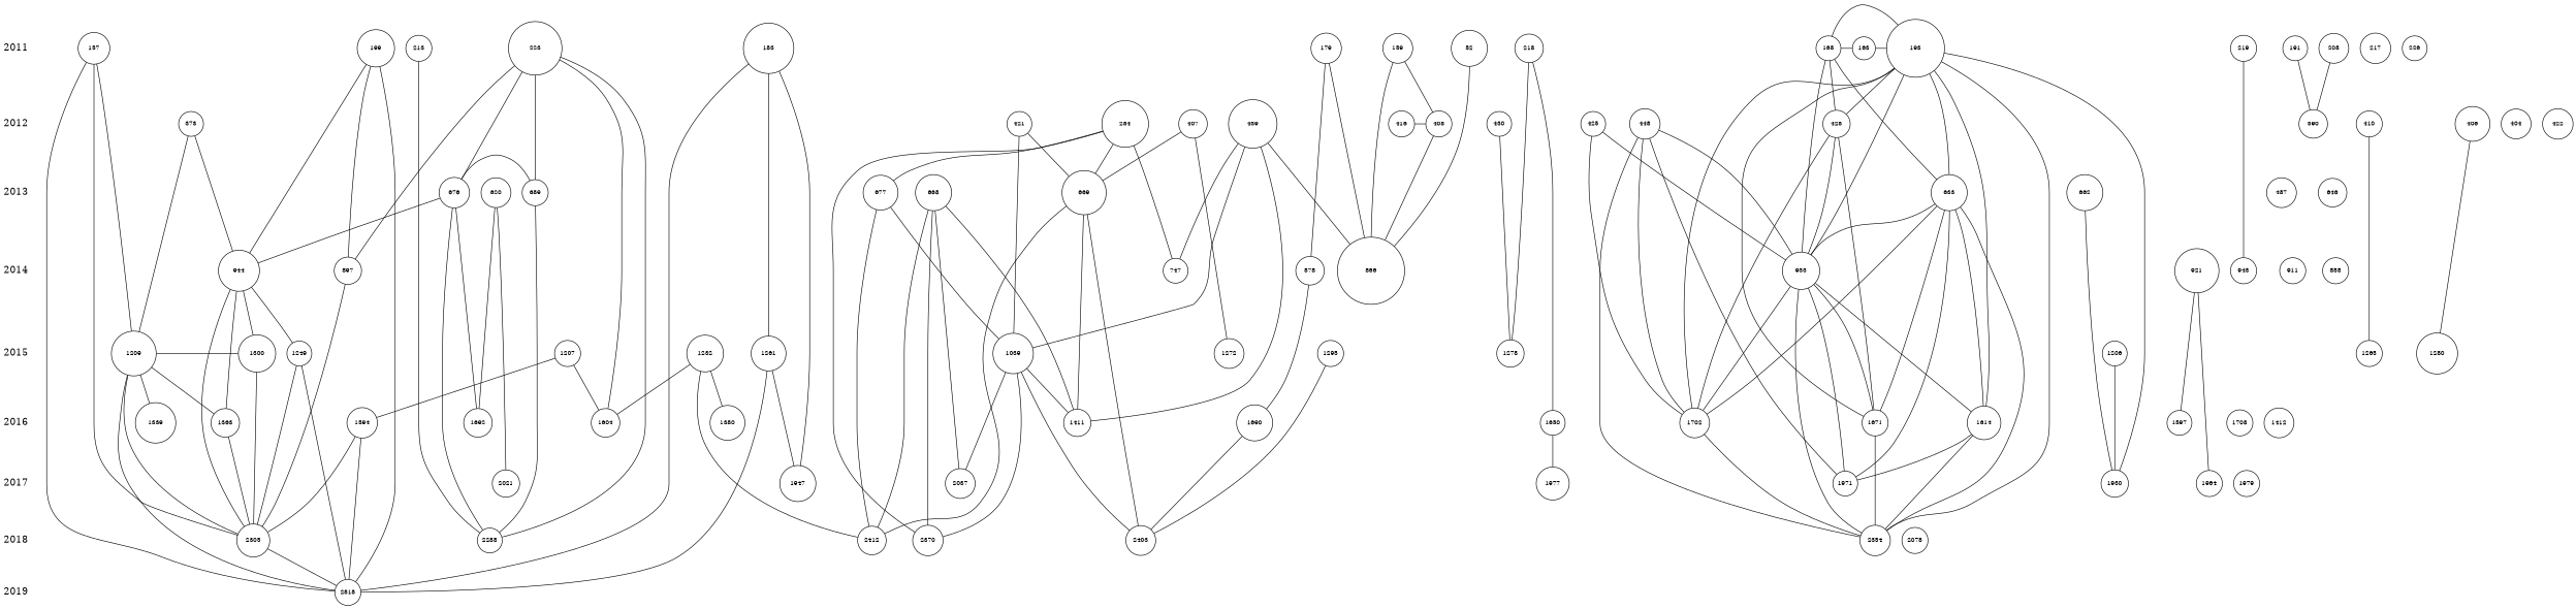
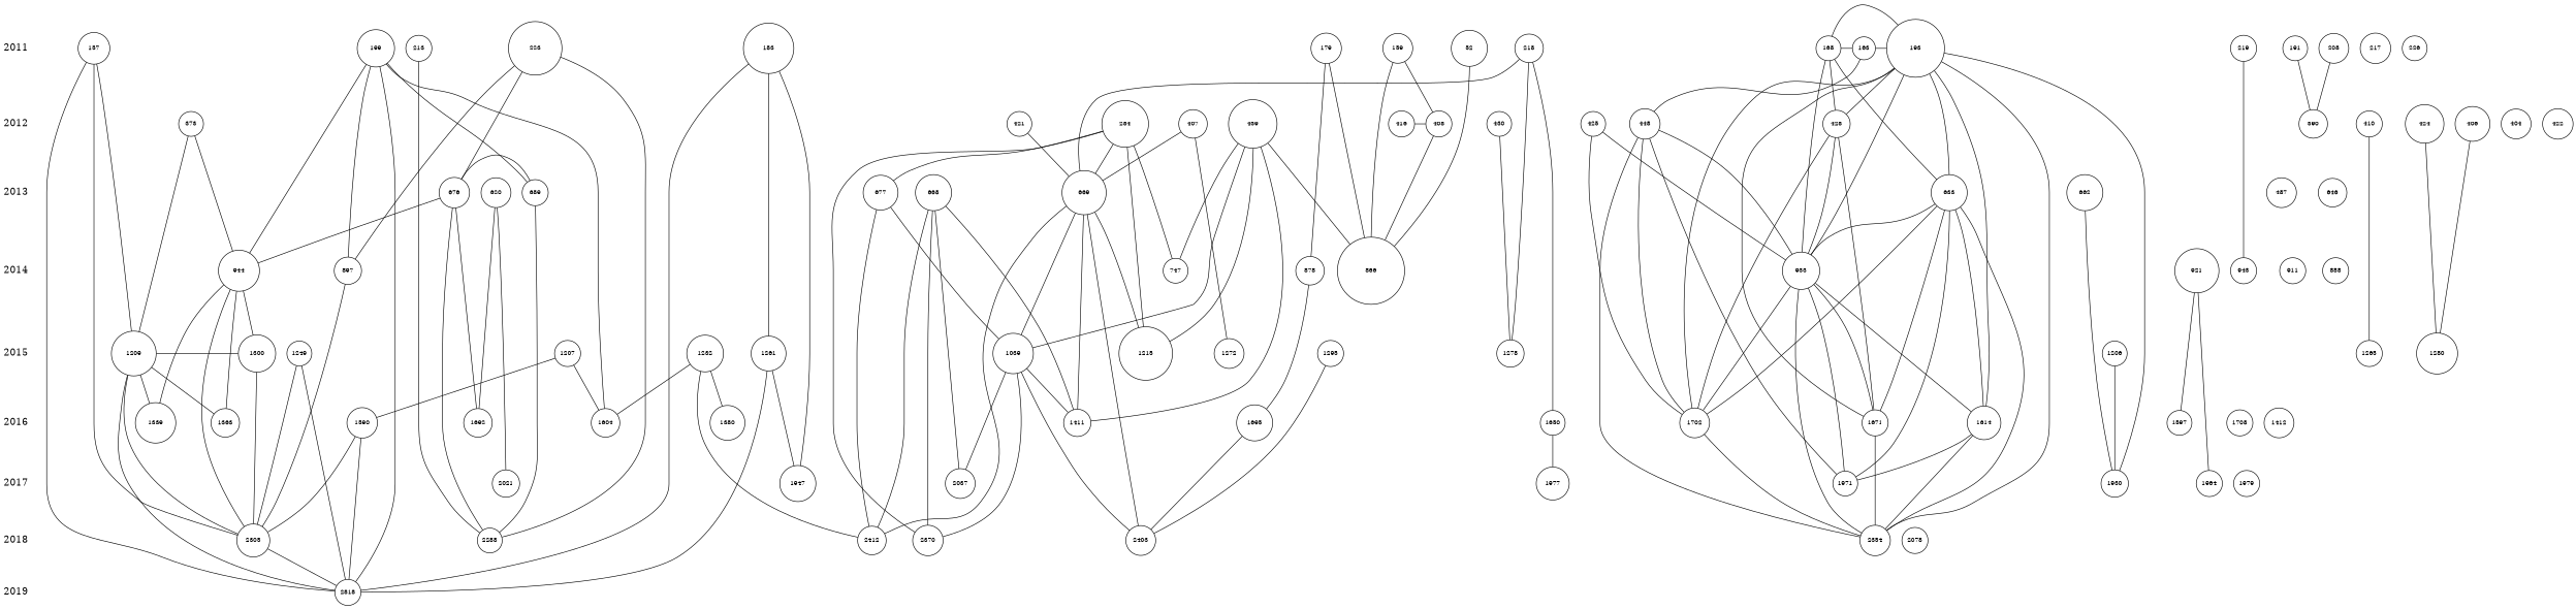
  digraph {
    node [fixedsize=true fontsize=10 rank=2011 shape=circle]
    edge [arrowhead=none arrowsize=1 arrowtail=normal]
    n1 [fontsize=15 height=0.2363 label=2019 margin=0 rank=2019 shape=plaintext width=0.58333296]
    n2 [height=0.579500556964692 label=2818 rank=2019 width=0.579500556964692]
    n3 [fontsize=15 height=0.2363 label=2016 margin=0 rank=2016 shape=plaintext width=0.58333296]
    n4 [height=0.6077853116641 label=1411 rank=2016 width=0.6077853116641]
    n5 [height=0.660732293882405 label=1702 rank=2016 width=0.660732293882405]
    n6 [height=0.755576284956099 label=1614 rank=2016 width=0.755576284956099]
    n7 [height=0.579500556964692 label=1671 rank=2016 width=0.579500556964692]
    n8 [height=0.634811054272738 label=1692 rank=2016 width=0.634811054272738]
    n9 [height=0.89775840249687 label=1339 rank=2016 width=0.89775840249687]
    n10 [height=0.634811054272738 label=1363 rank=2016 width=0.634811054272738]
    n11 [height=0.634811054272738 label=1604 rank=2016 width=0.634811054272738]
    n12 [height=0.777481583023224 label=1380 rank=2016 width=0.777481583023224]
    n13 [height=0.549762499603374 label=1597 rank=2016 width=0.549762499603374]
-   n14 [height=0.685674305870756 label=1594 rank=2016 width=0.685674305870756]
-   n15 [height=0.798786392906475 label=1690 rank=2016 width=0.798786392906475]
+   n14 [height=0.685674305870756 label=1590 rank=2016 width=0.685674305870756]
+   n15 [height=0.798786392906475 label=1695 rank=2016 width=0.798786392906475]
    n16 [height=0.549762499603374 label=1650 rank=2016 width=0.549762499603374]
    n17 [height=0.579500556964692 label=1708 rank=2016 width=0.579500556964692]
    n18 [height=0.660732293882405 label=1412 rank=2016 width=0.660732293882405]
    n19 [fontsize=15 height=0.2363 label=2018 margin=0 rank=2018 shape=plaintext width=0.58333296]
    n20 [height=0.685674305870756 label=2370 rank=2018 width=0.685674305870756]
    n21 [height=0.634811054272738 label=2412 rank=2018 width=0.634811054272738]
    n22 [height=0.660732293882405 label=2403 rank=2018 width=0.660732293882405]
    n23 [height=0.685674305870756 label=2354 rank=2018 width=0.685674305870756]
    n24 [height=0.549762499603374 label=2288 rank=2018 width=0.549762499603374]
    n25 [height=0.733016666137831 label=2305 rank=2018 width=0.733016666137831]
    n26 [height=0.579500556964692 label=2078 rank=2018 width=0.579500556964692]
    n27 [fontsize=15 height=0.2363 label=2014 margin=0 rank=2014 shape=plaintext width=0.58333296]
    n28 [height=0.579500556964692 label=943 rank=2014 width=0.579500556964692]
    n29 [height=1.5 label=866 rank=2014 width=1.5]
    n30 [height=0.839776089560196 label=933 rank=2014 width=0.839776089560196]
    n31 [height=0.549762499603374 label=747 rank=2014 width=0.549762499603374]
    n32 [height=0.916270832672289 label=944 rank=2014 width=0.916270832672289]
    n33 [height=0.6077853116641 label=897 rank=2014 width=0.6077853116641]
    n34 [height=0.579500556964692 label=911 rank=2014 width=0.579500556964692]
    n35 [height=0.634811054272738 label=878 rank=2014 width=0.634811054272738]
    n36 [height=0.986853888382128 label=921 rank=2014 width=0.986853888382128]
    n37 [height=0.579500556964692 label=888 rank=2014 width=0.579500556964692]
    n38 [fontsize=15 height=0.2363 label=2017 margin=0 rank=2017 shape=plaintext width=0.58333296]
    n39 [height=0.660732293882405 label=2037 rank=2017 width=0.660732293882405]
    n40 [height=0.549762499603374 label=1971 rank=2017 width=0.549762499603374]
    n41 [height=0.6077853116641 label=1930 rank=2017 width=0.6077853116641]
    n42 [height=0.6077853116641 label=2021 rank=2017 width=0.6077853116641]
    n43 [height=0.579500556964692 label=1964 rank=2017 width=0.579500556964692]
    n44 [height=0.798786392906475 label=1947 rank=2017 width=0.798786392906475]
    n45 [height=0.733016666137831 label=1977 rank=2017 width=0.733016666137831]
    n46 [height=0.579500556964692 label=1979 rank=2017 width=0.579500556964692]
    n47 [fontsize=15 height=0.2363 label=2013 margin=0 rank=2013 shape=plaintext width=0.58333296]
    n48 [height=0.798786392906475 label=668 rank=2013 width=0.798786392906475]
    n49 [height=0.685674305870756 label=676 rank=2013 width=0.685674305870756]
    n50 [height=0.579500556964692 label=689 rank=2013 width=0.579500556964692]
    n51 [height=0.986853888382128 label=669 rank=2013 width=0.986853888382128]
    n52 [height=0.660732293882405 label=487 rank=2013 width=0.660732293882405]
    n53 [height=0.660732293882405 label=620 rank=2013 width=0.660732293882405]
    n54 [height=0.777481583023224 label=677 rank=2013 width=0.777481583023224]
    n55 [height=0.798786392906475 label=633 rank=2013 width=0.798786392906475]
    n56 [height=0.634811054272738 label=646 rank=2013 width=0.634811054272738]
    n57 [height=0.798786392906475 label=662 rank=2013 width=0.798786392906475]
    n58 [fontsize=15 height=0.2363 label=2011 margin=0 shape=plaintext width=0.58333296]
    n59 [height=0.549762499603374 label=191 width=0.549762499603374]
    n60 [height=0.839776089560196 label=199 width=0.839776089560196]
    n61 [height=0.579500556964692 label=219 width=0.579500556964692]
    n62 [height=0.685674305870756 label=179 width=0.685674305870756]
    n63 [height=0.579500556964692 label=213 width=0.579500556964692]
    n64 [height=0.685674305870756 label=217 width=0.685674305870756]
    n65 [height=0.518321055348816 label=163 width=0.518321055348816]
    n66 [height=1.29580263837204 label=193 width=1.29580263837204]
    n67 [height=1.12965455028742 label=183 width=1.12965455028742]
    n68 [height=0.549762499603374 label=226 width=0.549762499603374]
    n69 [height=0.660732293882405 label=208 width=0.660732293882405]
    n70 [height=0.549762499603374 label=168 width=0.549762499603374]
    n71 [height=1.18762273521267 label=223 width=1.18762273521267]
    n72 [height=0.709740335111076 label=157 width=0.709740335111076]
    n73 [height=0.634811054272738 label=218 width=0.634811054272738]
    n74 [height=0.660732293882405 label=159 width=0.660732293882405]
    n75 [height=0.798786392906475 label=52 width=0.798786392906475]
    n76 [fontsize=15 height=0.2363 label=2015 margin=0 rank=2015 shape=plaintext width=0.58333296]
    n77 [height=1.00372440767731 label=1209 rank=2015 width=1.00372440767731]
    n78 [height=0.839776089560196 label=1300 rank=2015 width=0.839776089560196]
    n79 [height=0.6077853116641 label=1278 rank=2015 width=0.6077853116641]
    n80 [height=0.579500556964692 label=1265 rank=2015 width=0.579500556964692]
    n81 [height=0.549762499603374 label=1249 rank=2015 width=0.549762499603374]
+   n82 [height=1.18762273521267 label=1215 rank=2015 width=1.18762273521267]
    n83 [height=0.819537547062229 label=1232 rank=2015 width=0.819537547062229]
    n84 [height=0.660732293882405 label=1272 rank=2015 width=0.660732293882405]
    n85 [height=0.579500556964692 label=1207 rank=2015 width=0.579500556964692]
    n86 [height=0.777481583023224 label=1261 rank=2015 width=0.777481583023224]
    n87 [height=0.89775840249687 label=1039 rank=2015 width=0.89775840249687]
    n88 [height=0.916270832672289 label=1280 rank=2015 width=0.916270832672289]
    n89 [height=0.549762499603374 label=1206 rank=2015 width=0.549762499603374]
    n90 [height=0.579500556964692 label=1295 rank=2015 width=0.579500556964692]
    n91 [fontsize=15 height=0.2363 label=2012 margin=0 rank=2012 shape=plaintext width=0.58333296]
    n92 [height=0.579500556964692 label=408 rank=2012 width=0.579500556964692]
    n93 [height=0.634811054272738 label=390 rank=2012 width=0.634811054272738]
    n94 [height=0.549762499603374 label=425 rank=2012 width=0.549762499603374]
    n95 [height=0.549762499603374 label=430 rank=2012 width=0.549762499603374]
    n96 [height=0.579500556964692 label=410 rank=2012 width=0.579500556964692]
    n97 [height=0.6077853116641 label=428 rank=2012 width=0.6077853116641]
    n98 [height=0.549762499603374 label=421 rank=2012 width=0.549762499603374]
    n99 [height=0.549762499603374 label=373 rank=2012 width=0.549762499603374]
    n100 [height=0.685674305870756 label=448 rank=2012 width=0.685674305870756]
    n101 [height=0.579500556964692 label=416 rank=2012 width=0.579500556964692]
+   n102 [height=0.859538230766528 label=424 rank=2012 width=0.859538230766528]
    n103 [height=1.08414626980328 label=439 rank=2012 width=1.08414626980328]
    n104 [height=0.634811054272738 label=407 rank=2012 width=0.634811054272738]
    n105 [height=0.777481583023224 label=406 rank=2012 width=0.777481583023224]
    n106 [height=0.660732293882405 label=404 rank=2012 width=0.660732293882405]
    n107 [height=1.03664211069763 label=284 rank=2012 width=1.03664211069763]
    n108 [height=0.685674305870756 label=422 rank=2012 width=0.685674305870756]
    subgraph sub_1 {
      rank=same
      n1
      n2
    }
    subgraph sub_2 {
      rank=same
      n3
      n4
      n5
      n6
      n7
      n8
      n9
      n10
      n11
      n12
      n13
      n14
      n15
      n16
      n17
      n18
    }
    subgraph sub_3 {
      rank=same
      n19
      n20
      n21
      n22
      n23
      n24
      n25
      n26
    }
    subgraph sub_4 {
      rank=same
      n27
      n28
      n29
      n30
      n31
      n32
      n33
      n34
      n35
      n36
      n37
    }
    subgraph sub_5 {
      rank=same
      n38
      n39
      n40
      n41
      n42
      n43
      n44
      n45
      n46
    }
    subgraph sub_6 {
      rank=same
      n47
      n48
      n49
      n50
      n51
      n52
      n53
      n54
      n55
      n56
      n57
    }
    subgraph sub_7 {
      rank=same
      n58
      n59
      n60
      n61
      n62
      n63
      n64
      n65
      n66
      n67
      n68
      n69
      n70
      n71
      n72
      n73
      n74
      n75
    }
    subgraph sub_8 {
      rank=same
      n76
      n77
      n78
      n79
      n80
      n81
+     n82
      n83
      n84
      n85
      n86
      n87
      n88
      n89
      n90
    }
    subgraph sub_9 {
      rank=same
      n91
      n92
      n93
      n94
      n95
      n96
      n97
      n98
      n99
      n100
      n101
+     n102
      n103
      n104
      n105
      n106
      n107
      n108
    }
    n3 -> n38 [arrowhead=normal arrowtail=none color=white style=invis]
    n5 -> n23
    n6 -> n23
    n6 -> n40
    n7 -> n23
-   n10 -> n25
    n14 -> n2
    n14 -> n25
    n15 -> n22
    n16 -> n45
    n19 -> n1 [arrowhead=normal arrowtail=none color=white style=invis]
    n25 -> n2
    n27 -> n76 [arrowhead=normal arrowtail=none color=white style=invis]
    n30 -> n5
    n30 -> n6
    n30 -> n7
    n30 -> n23
    n30 -> n40
-   n32 -> n81
+   n32 -> n9
    n32 -> n10
    n32 -> n25
    n32 -> n78
    n33 -> n25
    n35 -> n15
    n36 -> n13
    n36 -> n43
    n38 -> n19 [arrowhead=normal arrowtail=none color=white style=invis]
    n47 -> n27 [arrowhead=normal arrowtail=none color=white style=invis]
    n48 -> n4
    n48 -> n20
    n48 -> n21
    n48 -> n39
    n49 -> n8
    n49 -> n24
    n49 -> n32
    n49 -> n50
    n50 -> n24
    n51 -> n4
    n51 -> n21
    n51 -> n22
-   n98 -> n87
+   n51 -> n82
+   n51 -> n87
    n53 -> n8
    n53 -> n42
    n54 -> n21
    n54 -> n87
    n55 -> n5
    n55 -> n6
    n55 -> n7
    n55 -> n23
    n55 -> n30
    n55 -> n40
    n57 -> n41
    n58 -> n91 [arrowhead=normal arrowtail=none color=white style=invis]
    n59 -> n93
    n60 -> n2
-   n71 -> n11
+   n60 -> n11
    n60 -> n32
    n60 -> n33
    n61 -> n28
    n62 -> n29
    n62 -> n35
    n63 -> n24
    n65 -> n66
+   n65 -> n100
    n66 -> n5
    n66 -> n6
    n66 -> n7
    n66 -> n23
    n66 -> n30
    n66 -> n41
    n66 -> n55
    n66 -> n97
    n67 -> n2
    n67 -> n44
    n67 -> n86
    n69 -> n93
    n70 -> n30
    n70 -> n55
    n70 -> n65
    n70 -> n66
    n70 -> n97
    n71 -> n24
    n71 -> n33
    n71 -> n49
-   n71 -> n50
+   n60 -> n50
    n72 -> n2
    n72 -> n25
    n72 -> n77
    n73 -> n16
+   n73 -> n51
    n73 -> n79
    n74 -> n29
    n74 -> n92
    n75 -> n29
    n76 -> n3 [arrowhead=normal arrowtail=none color=white style=invis]
    n77 -> n2
    n77 -> n9
    n77 -> n10
    n77 -> n25
    n77 -> n78
    n78 -> n25
    n81 -> n2
    n81 -> n25
    n83 -> n11
    n83 -> n12
    n83 -> n21
    n85 -> n11
    n85 -> n14
    n86 -> n2
    n86 -> n44
    n87 -> n4
    n87 -> n20
    n87 -> n22
    n87 -> n39
    n89 -> n41
    n90 -> n22
    n91 -> n47 [arrowhead=normal arrowtail=none color=white style=invis]
    n92 -> n29
    n94 -> n5
    n94 -> n30
    n95 -> n79
    n96 -> n80
    n97 -> n5
    n97 -> n7
    n97 -> n30
    n98 -> n51
    n99 -> n32
    n99 -> n77
    n100 -> n5
    n100 -> n23
    n100 -> n30
    n100 -> n40
    n101 -> n92
+   n102 -> n88
    n103 -> n4
    n103 -> n29
    n103 -> n31
+   n103 -> n82
    n103 -> n87
    n104 -> n51
    n104 -> n84
    n105 -> n88
    n107 -> n20
    n107 -> n31
    n107 -> n51
    n107 -> n54
+   n107 -> n82
  }
